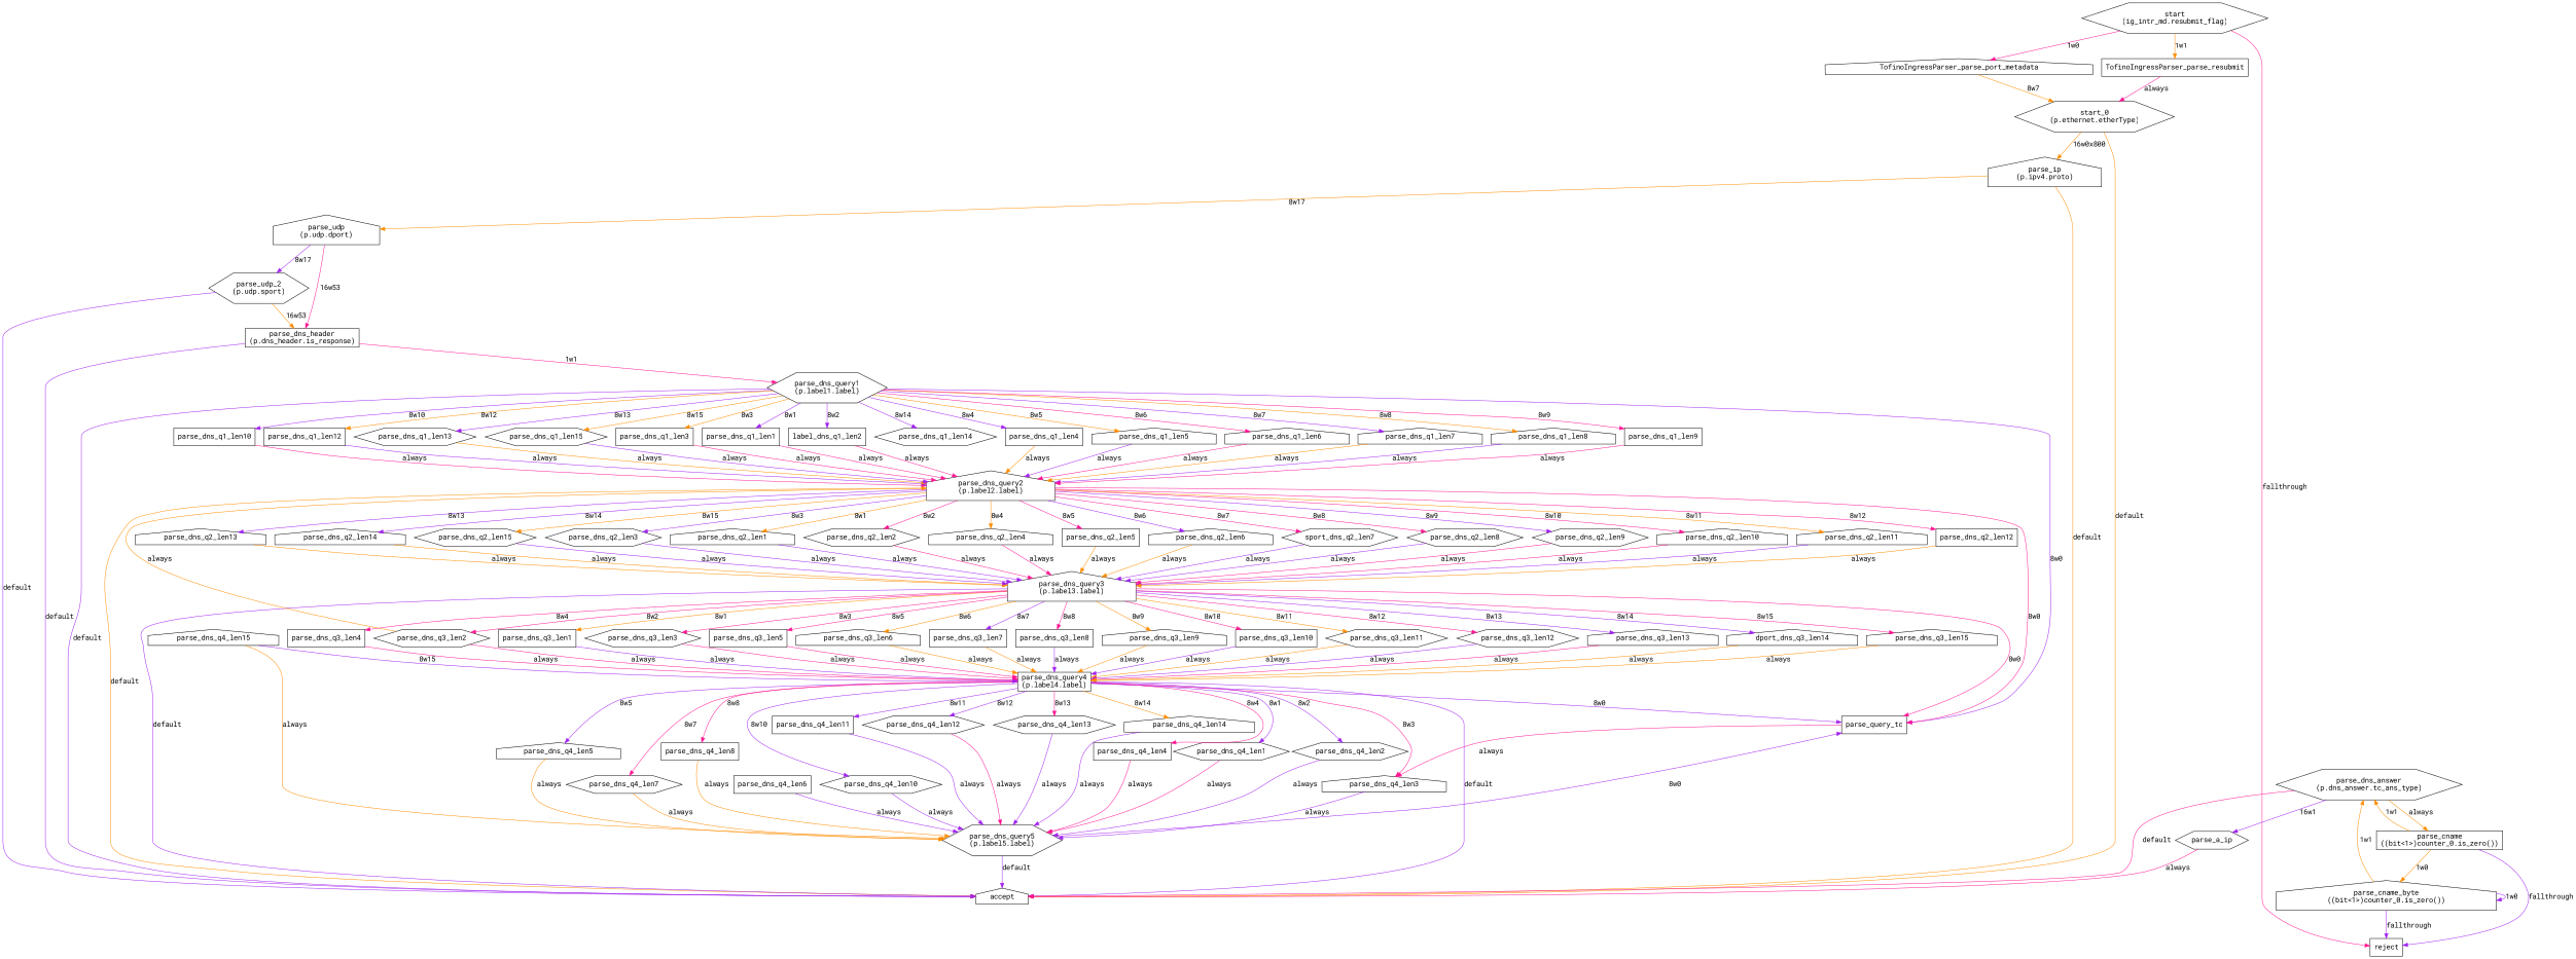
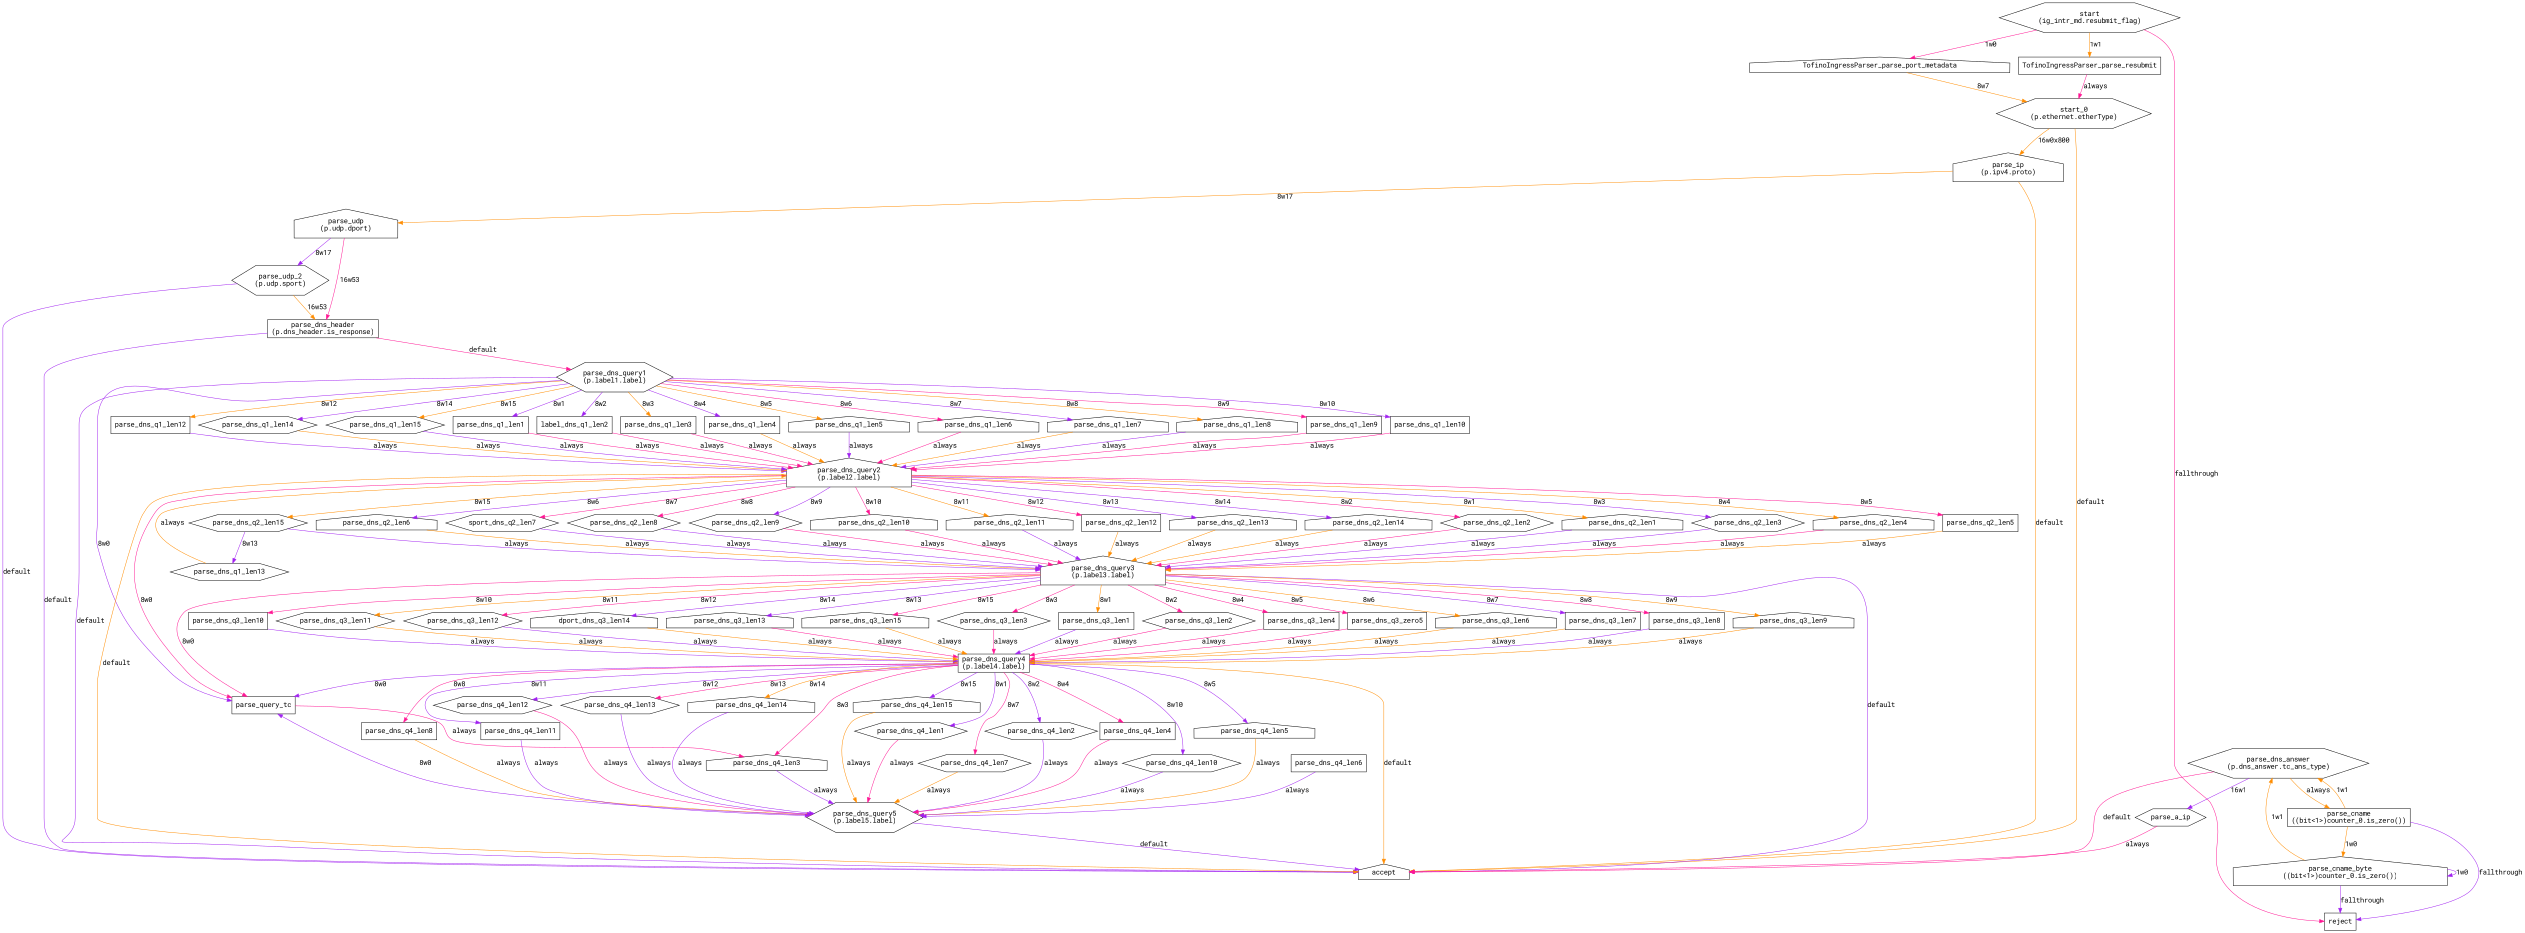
  digraph {
    fontname="Roboto Mono"
    node [fontname="Roboto Mono" shape=house]
    edge [color=purple fontname="Roboto Mono"]
    n1 [label="start\n(ig_intr_md.resubmit_flag)" shape=hexagon]
    n2 [label=TofinoIngressParser_parse_resubmit shape=box]
    n3 [label=TofinoIngressParser_parse_port_metadata]
    n4 [label=reject shape=box]
    n5 [label="start_0\n(p.ethernet.etherType)" shape=hexagon]
    n6 [label="parse_ip\n(p.ipv4.proto)"]
    n7 [label=accept]
    n8 [label="parse_udp\n(p.udp.dport)"]
    n9 [label="parse_udp_2\n(p.udp.sport)" shape=hexagon]
    n10 [label="parse_dns_header\n(p.dns_header.is_response)" shape=box]
    n11 [label="parse_dns_query1\n(p.label1.label)" shape=hexagon]
    n12 [label=parse_dns_q1_len1 shape=box]
    n13 [label=label_dns_q1_len2 shape=box]
    n14 [label=parse_dns_q1_len3 shape=box]
    n15 [label=parse_dns_q1_len4 shape=box]
    n16 [label=parse_dns_q1_len5]
    n17 [label=parse_dns_q1_len6]
    n18 [label=parse_dns_q1_len7]
    n19 [label=parse_dns_q1_len8]
    n20 [label=parse_dns_q1_len9 shape=box]
    n21 [label=parse_dns_q1_len10 shape=box]
    n22 [label=parse_dns_q1_len12 shape=box]
    n23 [label=parse_dns_q1_len13 shape=hexagon]
    n24 [label=parse_dns_q1_len14 shape=hexagon]
    n25 [label=parse_dns_q1_len15 shape=hexagon]
    n26 [label=parse_query_tc shape=box]
    n27 [label="parse_dns_query2\n(p.label2.label)"]
    n28 [label=parse_dns_q4_len3]
    n29 [label=parse_dns_q2_len1]
    n30 [label=parse_dns_q2_len2 shape=hexagon]
    n31 [label=parse_dns_q2_len3 shape=hexagon]
    n32 [label=parse_dns_q2_len4]
    n33 [label=parse_dns_q2_len5 shape=box]
    n34 [label=parse_dns_q2_len6]
    n35 [label=sport_dns_q2_len7 shape=hexagon]
    n36 [label=parse_dns_q2_len8 shape=hexagon]
    n37 [label=parse_dns_q2_len9 shape=hexagon]
    n38 [label=parse_dns_q2_len10]
    n39 [label=parse_dns_q2_len11]
    n40 [label=parse_dns_q2_len12 shape=box]
    n41 [label=parse_dns_q2_len13]
    n42 [label=parse_dns_q2_len14]
    n43 [label=parse_dns_q2_len15 shape=hexagon]
    n44 [label="parse_dns_query3\n(p.label3.label)"]
    n45 [label=parse_dns_q3_len1 shape=box]
    n46 [label=parse_dns_q3_len2 shape=hexagon]
    n47 [label=parse_dns_q3_len3 shape=hexagon]
    n48 [label=parse_dns_q3_len4 shape=box]
-   n49 [label=parse_dns_q3_len5 shape=box]
+   n49 [label=parse_dns_q3_zero5 shape=box]
    n50 [label=parse_dns_q3_len6]
    n51 [label=parse_dns_q3_len7 shape=box]
    n52 [label=parse_dns_q3_len8 shape=box]
    n53 [label=parse_dns_q3_len9]
    n54 [label=parse_dns_q3_len10 shape=box]
    n55 [label=parse_dns_q3_len11 shape=hexagon]
    n56 [label=parse_dns_q3_len12 shape=hexagon]
    n57 [label=parse_dns_q3_len13]
    n58 [label=dport_dns_q3_len14]
    n59 [label=parse_dns_q3_len15]
    n60 [label="parse_dns_query4\n(p.label4.label)" shape=box]
    n61 [label=parse_dns_q4_len1 shape=hexagon]
    n62 [label=parse_dns_q4_len2 shape=hexagon]
    n63 [label=parse_dns_q4_len4 shape=box]
    n64 [label=parse_dns_q4_len5]
    n65 [label=parse_dns_q4_len7 shape=hexagon]
    n66 [label=parse_dns_q4_len8 shape=box]
    n67 [label=parse_dns_q4_len10 shape=hexagon]
    n68 [label=parse_dns_q4_len11 shape=box]
    n69 [label=parse_dns_q4_len12 shape=hexagon]
    n70 [label=parse_dns_q4_len13 shape=hexagon]
    n71 [label=parse_dns_q4_len14]
    n72 [label=parse_dns_q4_len15]
    n73 [label="parse_dns_query5\n(p.label5.label)" shape=hexagon]
    n74 [label=parse_dns_q4_len6 shape=box]
    n75 [label="parse_dns_answer\n(p.dns_answer.tc_ans_type)" shape=hexagon]
    n76 [label="parse_cname\n((bit<1>)counter_0.is_zero())" shape=box]
    n77 [label=parse_a_ip shape=hexagon]
    n78 [label="parse_cname_byte\n((bit<1>)counter_0.is_zero())"]
    n1 -> n2 [color=darkorange label="1w1"]
    n1 -> n3 [color=deeppink label="1w0"]
    n1 -> n4 [color=deeppink label=fallthrough]
    n2 -> n5 [color=deeppink label=always]
    n3 -> n5 [color=darkorange label="8w7"]
    n5 -> n6 [color=darkorange label="16w0x800"]
    n5 -> n7 [color=darkorange label=default]
    n6 -> n7 [color=darkorange label=default]
    n6 -> n8 [color=darkorange label="8w17"]
    n8 -> n9 [label="8w17"]
    n8 -> n10 [color=deeppink label="16w53"]
    n9 -> n7 [label=default]
    n9 -> n10 [color=darkorange label="16w53"]
    n10 -> n7 [label=default]
-   n10 -> n11 [color=deeppink label="1w1"]
+   n10 -> n11 [color=deeppink label=default]
    n11 -> n7 [label=default]
    n11 -> n12 [label="8w1"]
    n11 -> n13 [label="8w2"]
    n11 -> n14 [color=darkorange label="8w3"]
    n11 -> n15 [label="8w4"]
    n11 -> n16 [color=darkorange label="8w5"]
    n11 -> n17 [color=deeppink label="8w6"]
    n11 -> n18 [label="8w7"]
    n11 -> n19 [color=darkorange label="8w8"]
    n11 -> n20 [color=deeppink label="8w9"]
    n11 -> n21 [label="8w10"]
    n11 -> n22 [color=darkorange label="8w12"]
-   n11 -> n23 [label="8w13"]
+   n43 -> n23 [label="8w13"]
    n11 -> n24 [label="8w14"]
    n11 -> n25 [color=darkorange label="8w15"]
    n11 -> n26 [label="8w0"]
    n12 -> n27 [color=deeppink label=always]
    n13 -> n27 [color=deeppink label=always]
    n14 -> n27 [color=deeppink label=always]
    n15 -> n27 [color=darkorange label=always]
    n16 -> n27 [label=always]
    n17 -> n27 [color=deeppink label=always]
    n18 -> n27 [color=darkorange label=always]
    n19 -> n27 [label=always]
    n20 -> n27 [color=deeppink label=always]
    n21 -> n27 [color=deeppink label=always]
    n22 -> n27 [label=always]
    n23 -> n27 [color=darkorange label=always]
-   n46 -> n27 [color=darkorange label=always]
+   n24 -> n27 [color=darkorange label=always]
    n25 -> n27 [label=always]
    n26 -> n28 [color=deeppink label=always]
    n27 -> n7 [color=darkorange label=default]
    n27 -> n26 [color=deeppink label="8w0"]
    n27 -> n29 [color=darkorange label="8w1"]
    n27 -> n30 [color=deeppink label="8w2"]
    n27 -> n31 [label="8w3"]
    n27 -> n32 [color=darkorange label="8w4"]
    n27 -> n33 [color=deeppink label="8w5"]
    n27 -> n34 [label="8w6"]
    n27 -> n35 [color=deeppink label="8w7"]
    n27 -> n36 [color=deeppink label="8w8"]
    n27 -> n37 [label="8w9"]
    n27 -> n38 [color=deeppink label="8w10"]
    n27 -> n39 [color=darkorange label="8w11"]
    n27 -> n40 [color=deeppink label="8w12"]
    n27 -> n41 [label="8w13"]
    n27 -> n42 [label="8w14"]
    n27 -> n43 [color=darkorange label="8w15"]
    n28 -> n73 [label=always]
    n29 -> n44 [label=always]
    n30 -> n44 [color=deeppink label=always]
    n31 -> n44 [label=always]
    n32 -> n44 [color=deeppink label=always]
    n33 -> n44 [color=darkorange label=always]
    n34 -> n44 [color=darkorange label=always]
    n35 -> n44 [label=always]
    n36 -> n44 [label=always]
    n37 -> n44 [color=deeppink label=always]
    n38 -> n44 [color=deeppink label=always]
    n39 -> n44 [label=always]
    n40 -> n44 [color=darkorange label=always]
    n41 -> n44 [color=darkorange label=always]
    n42 -> n44 [color=darkorange label=always]
    n43 -> n44 [label=always]
    n44 -> n7 [label=default]
    n44 -> n26 [color=deeppink label="8w0"]
    n44 -> n45 [color=darkorange label="8w1"]
    n44 -> n46 [color=deeppink label="8w2"]
    n44 -> n47 [color=deeppink label="8w3"]
    n44 -> n48 [color=deeppink label="8w4"]
    n44 -> n49 [color=deeppink label="8w5"]
    n44 -> n50 [color=darkorange label="8w6"]
    n44 -> n51 [label="8w7"]
    n44 -> n52 [color=deeppink label="8w8"]
    n44 -> n53 [color=darkorange label="8w9"]
    n44 -> n54 [color=deeppink label="8w10"]
    n44 -> n55 [color=darkorange label="8w11"]
    n44 -> n56 [color=deeppink label="8w12"]
    n44 -> n57 [label="8w13"]
    n44 -> n58 [label="8w14"]
    n44 -> n59 [color=deeppink label="8w15"]
    n45 -> n60 [label=always]
    n46 -> n60 [color=deeppink label=always]
    n47 -> n60 [color=deeppink label=always]
    n48 -> n60 [color=deeppink label=always]
    n49 -> n60 [color=deeppink label=always]
    n50 -> n60 [color=darkorange label=always]
    n51 -> n60 [color=darkorange label=always]
    n52 -> n60 [label=always]
    n53 -> n60 [color=darkorange label=always]
    n54 -> n60 [label=always]
    n55 -> n60 [color=darkorange label=always]
    n56 -> n60 [label=always]
    n57 -> n60 [color=deeppink label=always]
    n58 -> n60 [color=darkorange label=always]
    n59 -> n60 [color=darkorange label=always]
-   n60 -> n7 [label=default]
+   n60 -> n7 [color=darkorange label=default]
    n60 -> n26 [label="8w0"]
    n60 -> n28 [color=deeppink label="8w3"]
    n60 -> n61 [label="8w1"]
    n60 -> n62 [label="8w2"]
    n60 -> n63 [color=deeppink label="8w4"]
    n60 -> n64 [label="8w5"]
    n60 -> n65 [color=deeppink label="8w7"]
    n60 -> n66 [color=deeppink label="8w8"]
    n60 -> n67 [label="8w10"]
    n60 -> n68 [label="8w11"]
    n60 -> n69 [label="8w12"]
    n60 -> n70 [color=deeppink label="8w13"]
    n60 -> n71 [color=darkorange label="8w14"]
-   n72 -> n60 [label="8w15"]
+   n60 -> n72 [label="8w15"]
    n61 -> n73 [color=deeppink label=always]
    n62 -> n73 [label=always]
    n63 -> n73 [color=deeppink label=always]
    n64 -> n73 [color=darkorange label=always]
    n65 -> n73 [color=darkorange label=always]
    n66 -> n73 [color=darkorange label=always]
    n67 -> n73 [label=always]
    n68 -> n73 [label=always]
    n69 -> n73 [color=deeppink label=always]
    n70 -> n73 [label=always]
    n71 -> n73 [label=always]
    n72 -> n73 [color=darkorange label=always]
    n73 -> n7 [label=default]
    n73 -> n26 [label="8w0"]
    n74 -> n73 [label=always]
    n75 -> n7 [color=deeppink label=default]
    n75 -> n76 [color=darkorange label=always]
    n75 -> n77 [label="16w1"]
    n76 -> n4 [label=fallthrough]
    n76 -> n75 [color=darkorange label="1w1"]
    n76 -> n78 [color=darkorange label="1w0"]
    n77 -> n7 [color=deeppink label=always]
    n78 -> n4 [label=fallthrough]
    n78 -> n75 [color=darkorange label="1w1"]
    n78 -> n78 [label="1w0"]
  }
